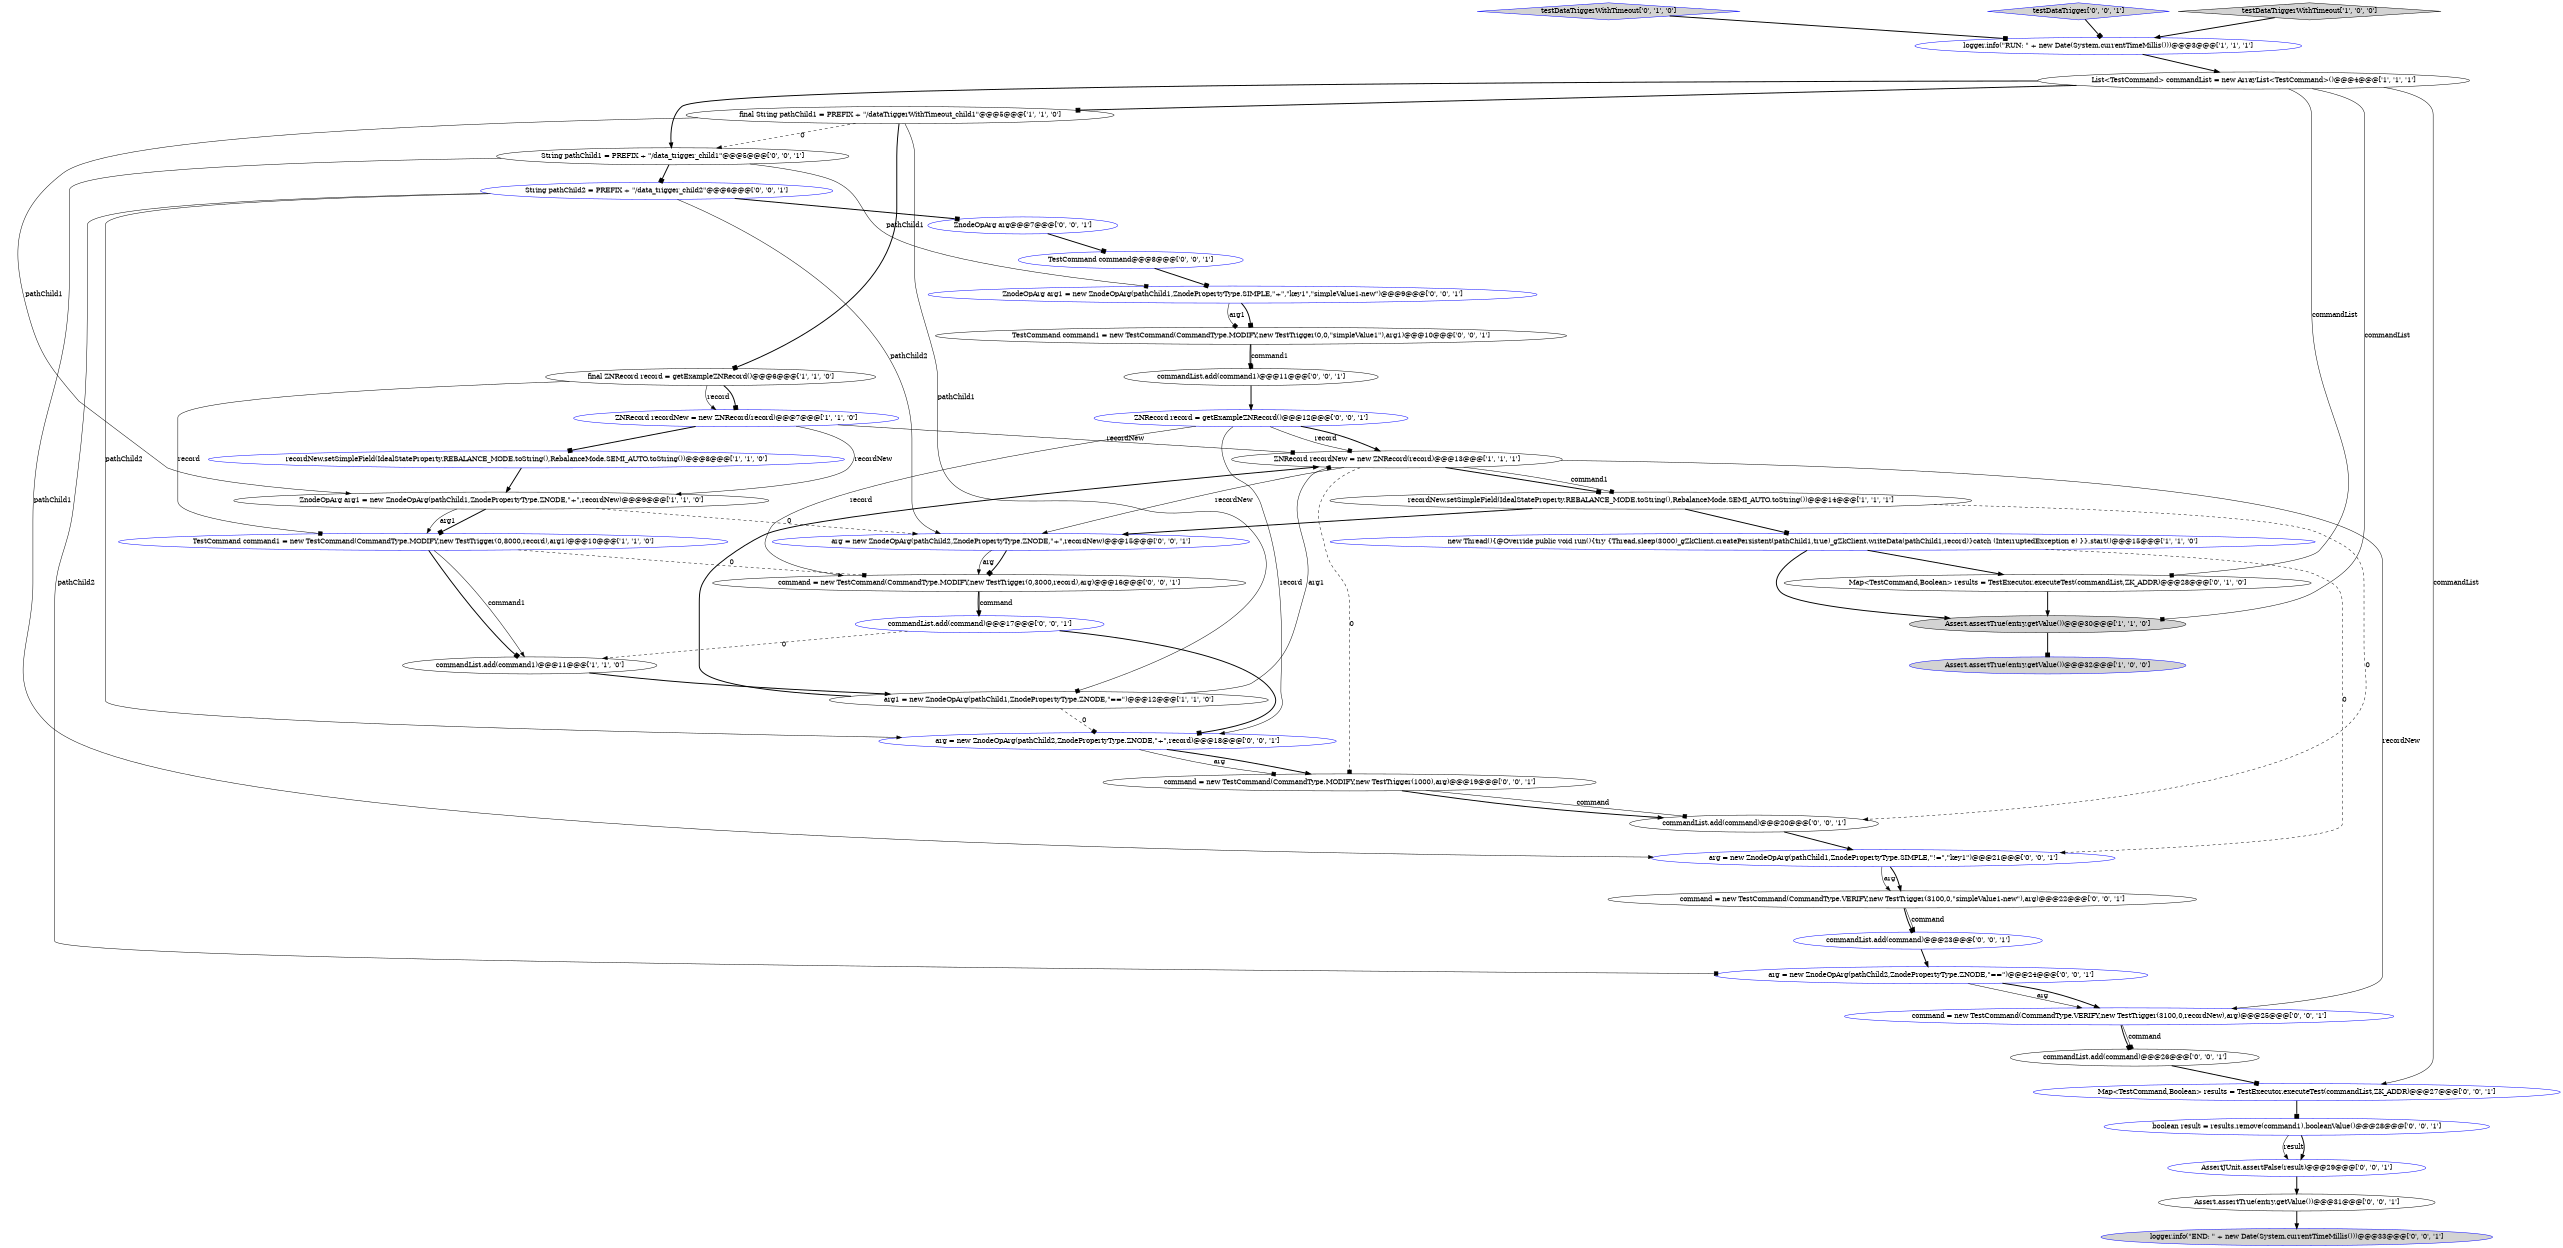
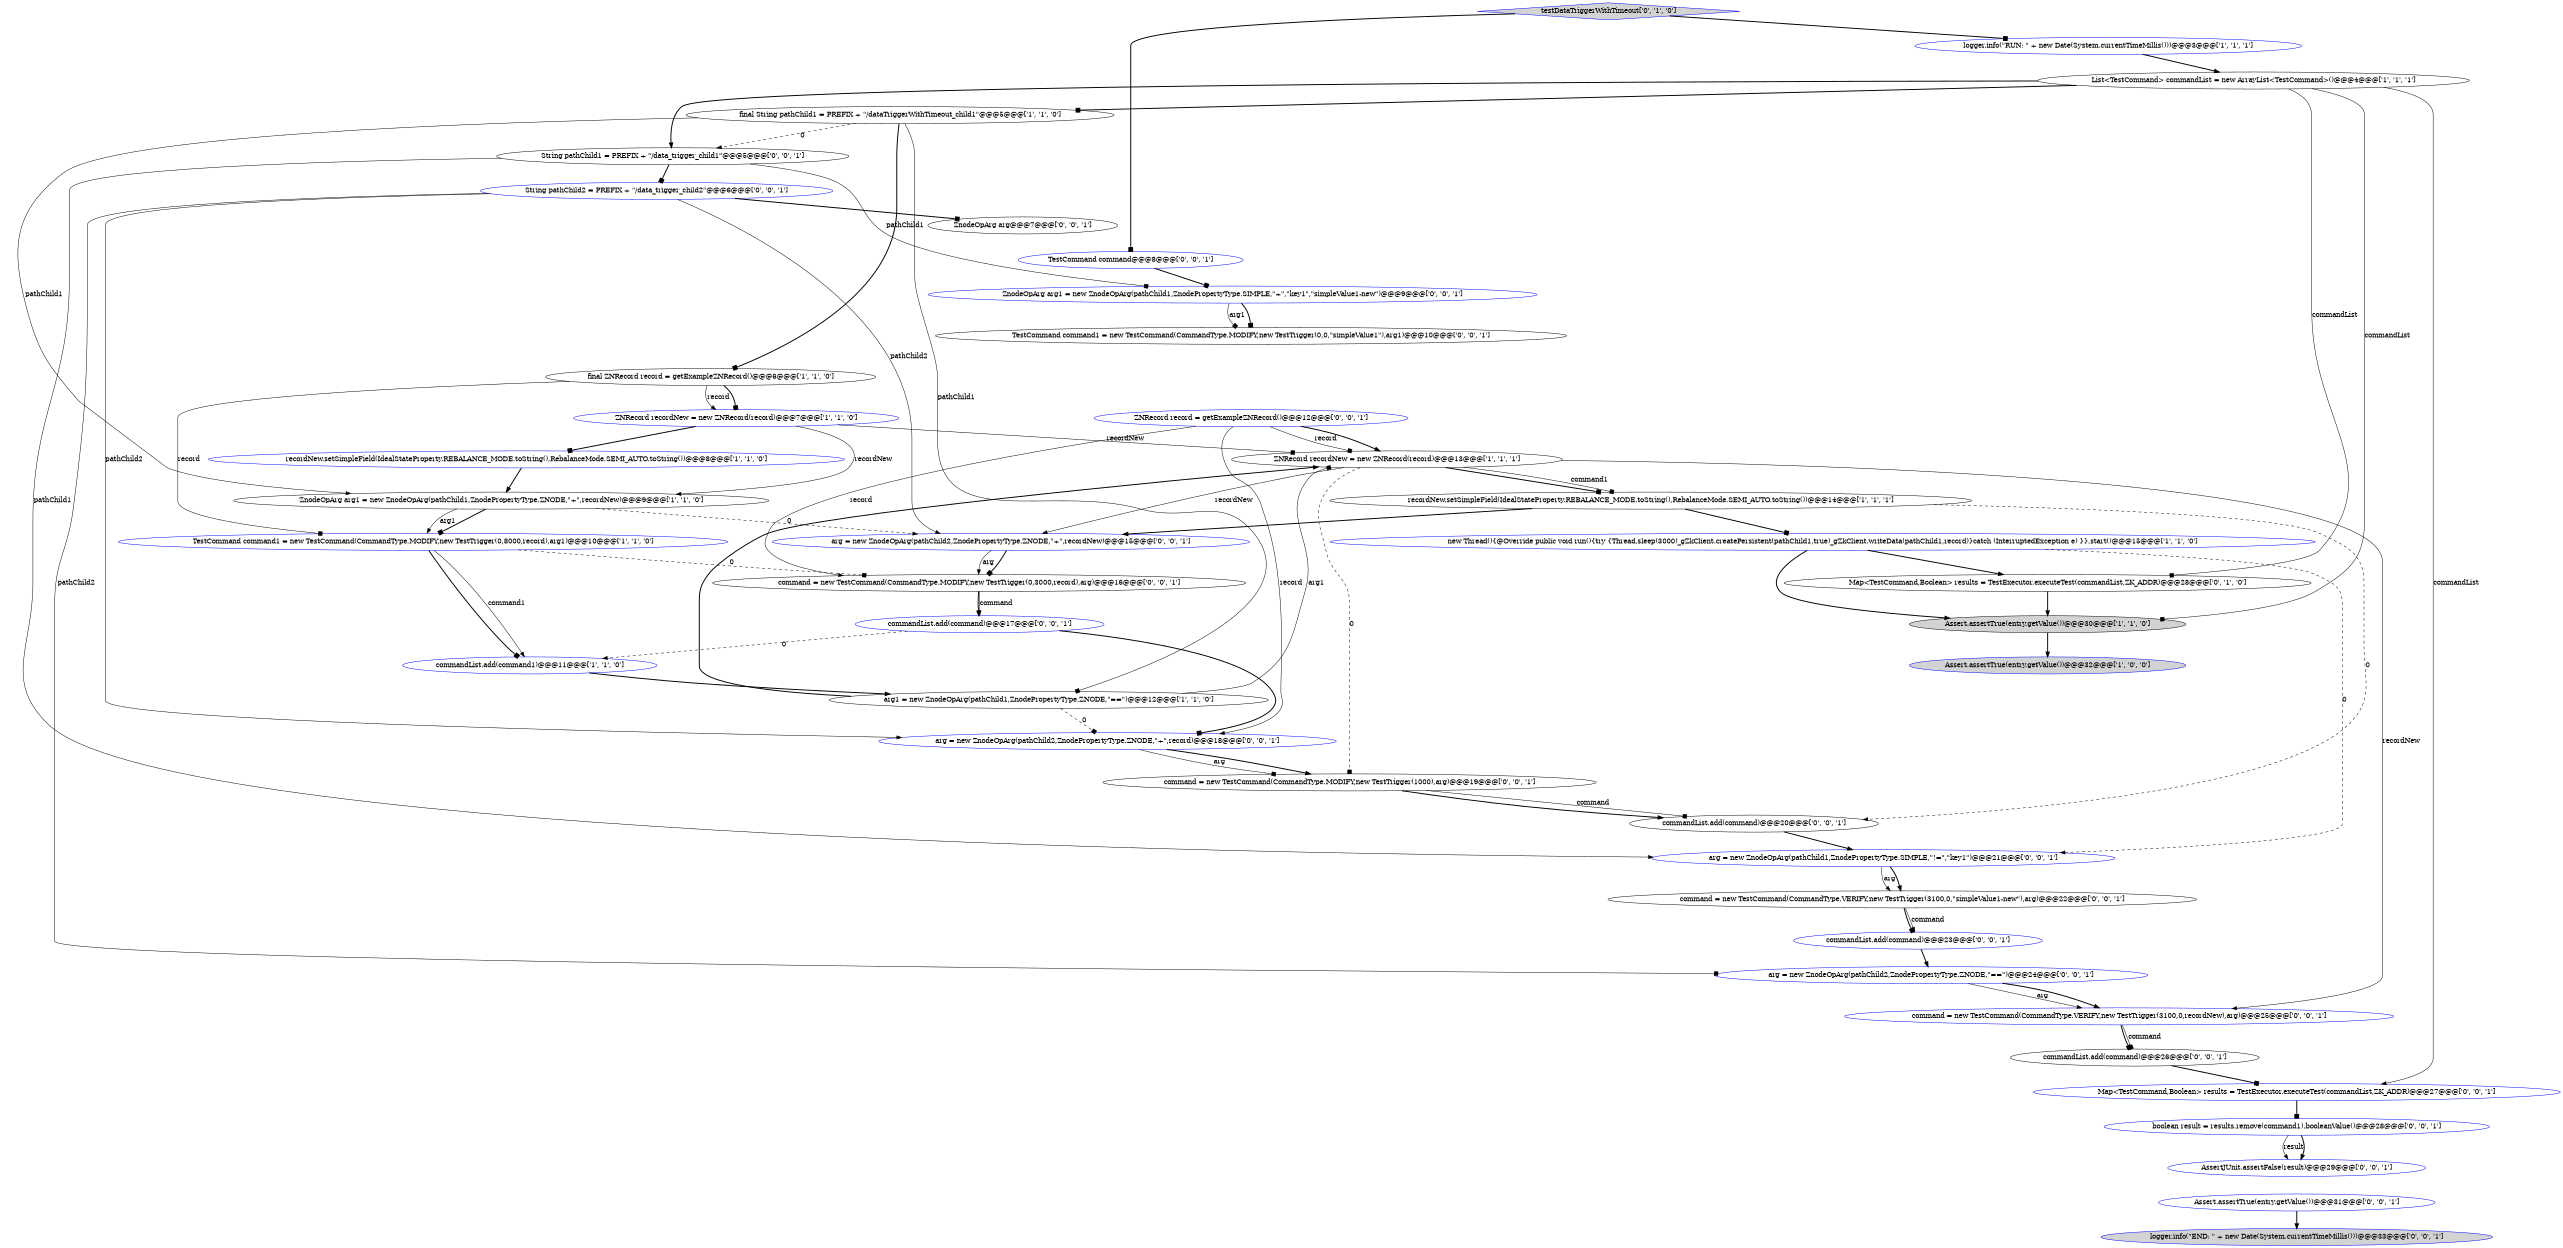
  digraph {
    node [color=blue fillcolor=white shape=ellipse style=filled]
    edge [arrowhead=normal style=bold]
    n1 [label="logger.info(\"RUN: \" + new Date(System.currentTimeMillis()))@@@3@@@['1', '1', '1']"]
    n2 [color=black label="List<TestCommand> commandList = new ArrayList<TestCommand>()@@@4@@@['1', '1', '1']"]
    n3 [color=black fillcolor=lightgray label="Assert.assertTrue(entry.getValue())@@@30@@@['1', '1', '0']"]
    n4 [color=black label="Map<TestCommand,Boolean> results = TestExecutor.executeTest(commandList,ZK_ADDR)@@@28@@@['0', '1', '0']"]
    n5 [color=black label="final String pathChild1 = PREFIX + \"/dataTriggerWithTimeout_child1\"@@@5@@@['1', '1', '0']"]
    n6 [color=black label="String pathChild1 = PREFIX + \"/data_trigger_child1\"@@@5@@@['0', '0', '1']"]
    n7 [label="Map<TestCommand,Boolean> results = TestExecutor.executeTest(commandList,ZK_ADDR)@@@27@@@['0', '0', '1']"]
-   n8 [color=black label="Assert.assertTrue(entry.getValue())@@@31@@@['0', '0', '1']"]
+   n8 [label="Assert.assertTrue(entry.getValue())@@@31@@@['0', '0', '1']"]
    n9 [fillcolor=lightgray label="logger.info(\"END: \" + new Date(System.currentTimeMillis()))@@@33@@@['0', '0', '1']"]
    n10 [color=black label="command = new TestCommand(CommandType.VERIFY,new TestTrigger(3100,0,\"simpleValue1-new\"),arg)@@@22@@@['0', '0', '1']"]
    n11 [label="commandList.add(command)@@@23@@@['0', '0', '1']"]
    n12 [label="arg = new ZnodeOpArg(pathChild2,ZnodePropertyType.ZNODE,\"==\")@@@24@@@['0', '0', '1']"]
    n13 [color=black label="ZNRecord recordNew = new ZNRecord(record)@@@13@@@['1', '1', '1']"]
    n14 [label="arg = new ZnodeOpArg(pathChild2,ZnodePropertyType.ZNODE,\"+\",recordNew)@@@15@@@['0', '0', '1']"]
    n15 [color=black label="command = new TestCommand(CommandType.MODIFY,new TestTrigger(1000),arg)@@@19@@@['0', '0', '1']"]
    n16 [color=black label="recordNew.setSimpleField(IdealStateProperty.REBALANCE_MODE.toString(),RebalanceMode.SEMI_AUTO.toString())@@@14@@@['1', '1', '1']"]
    n17 [label="command = new TestCommand(CommandType.VERIFY,new TestTrigger(3100,0,recordNew),arg)@@@25@@@['0', '0', '1']"]
    n18 [color=black label="command = new TestCommand(CommandType.MODIFY,new TestTrigger(0,3000,record),arg)@@@16@@@['0', '0', '1']"]
    n19 [color=black label="commandList.add(command)@@@20@@@['0', '0', '1']"]
    n20 [label="new Thread(){@Override public void run(){try {Thread.sleep(3000)_gZkClient.createPersistent(pathChild1,true)_gZkClient.writeData(pathChild1,record)}catch (InterruptedException e) }}.start()@@@15@@@['1', '1', '0']"]
    n21 [color=black label="commandList.add(command)@@@26@@@['0', '0', '1']"]
    n22 [label="arg = new ZnodeOpArg(pathChild1,ZnodePropertyType.SIMPLE,\"!=\",\"key1\")@@@21@@@['0', '0', '1']"]
    n23 [fillcolor=lightgray label="Assert.assertTrue(entry.getValue())@@@32@@@['1', '0', '0']"]
    n24 [color=black label="final ZNRecord record = getExampleZNRecord()@@@6@@@['1', '1', '0']"]
    n25 [label="ZNRecord recordNew = new ZNRecord(record)@@@7@@@['1', '1', '0']"]
    n26 [label="TestCommand command1 = new TestCommand(CommandType.MODIFY,new TestTrigger(0,8000,record),arg1)@@@10@@@['1', '1', '0']"]
    n27 [color=black label="ZnodeOpArg arg1 = new ZnodeOpArg(pathChild1,ZnodePropertyType.ZNODE,\"+\",recordNew)@@@9@@@['1', '1', '0']"]
    n28 [label="recordNew.setSimpleField(IdealStateProperty.REBALANCE_MODE.toString(),RebalanceMode.SEMI_AUTO.toString())@@@8@@@['1', '1', '0']"]
-   n29 [color=black label="commandList.add(command1)@@@11@@@['1', '1', '0']"]
-   n30 [label="ZnodeOpArg arg@@@7@@@['0', '0', '1']"]
+   n29 [label="commandList.add(command1)@@@11@@@['1', '1', '0']"]
+   n30 [color=black label="ZnodeOpArg arg@@@7@@@['0', '0', '1']"]
    n31 [label="TestCommand command@@@8@@@['0', '0', '1']"]
    n32 [label="ZnodeOpArg arg1 = new ZnodeOpArg(pathChild1,ZnodePropertyType.SIMPLE,\"+\",\"key1\",\"simpleValue1-new\")@@@9@@@['0', '0', '1']"]
-   n33 [fillcolor=lightgray label="testDataTrigger['0', '0', '1']" shape=diamond]
-   n34 [color=black label="commandList.add(command1)@@@11@@@['0', '0', '1']"]
    n35 [label="ZNRecord record = getExampleZNRecord()@@@12@@@['0', '0', '1']"]
    n36 [label="arg = new ZnodeOpArg(pathChild2,ZnodePropertyType.ZNODE,\"+\",record)@@@18@@@['0', '0', '1']"]
-   n37 [color=black fillcolor=lightgray label="testDataTriggerWithTimeout['1', '0', '0']" shape=diamond]
    n38 [label="boolean result = results.remove(command1).booleanValue()@@@28@@@['0', '0', '1']"]
    n39 [label="AssertJUnit.assertFalse(result)@@@29@@@['0', '0', '1']"]
    n40 [fillcolor=lightgray label="testDataTriggerWithTimeout['0', '1', '0']" shape=diamond]
    n41 [label="String pathChild2 = PREFIX + \"/data_trigger_child2\"@@@6@@@['0', '0', '1']"]
    n42 [label="commandList.add(command)@@@17@@@['0', '0', '1']"]
    n43 [color=black label="arg1 = new ZnodeOpArg(pathChild1,ZnodePropertyType.ZNODE,\"==\")@@@12@@@['1', '1', '0']"]
    n44 [color=black label="TestCommand command1 = new TestCommand(CommandType.MODIFY,new TestTrigger(0,0,\"simpleValue1\"),arg1)@@@10@@@['0', '0', '1']"]
    n1 -> n2
    n2 -> n3 [arrowhead=box label=commandList style=solid]
    n2 -> n4 [arrowhead=box label=commandList style=solid]
    n2 -> n5 [arrowhead=box]
    n2 -> n6
    n2 -> n7 [label=commandList style=solid]
-   n3 -> n23 [arrowhead=box]
+   n3 -> n23
    n4 -> n3
    n5 -> n6 [label=0 style=dashed]
    n5 -> n24 [arrowhead=box]
    n5 -> n27 [label=pathChild1 style=solid]
    n5 -> n43 [arrowhead=box label=pathChild1 style=solid]
    n6 -> n22 [label=pathChild1 style=solid]
    n6 -> n32 [arrowhead=box label=pathChild1 style=solid]
    n6 -> n41 [arrowhead=box]
    n7 -> n38 [arrowhead=box]
    n8 -> n9
    n10 -> n11 [arrowhead=box]
    n10 -> n11 [label=command style=solid]
    n11 -> n12
    n12 -> n17 [label=arg style=solid]
    n12 -> n17
    n13 -> n14 [label=recordNew style=solid]
    n13 -> n15 [arrowhead=box label=0 style=dashed]
    n13 -> n16 [arrowhead=box]
    n13 -> n16 [arrowhead=box label=command1 style=solid]
    n13 -> n17 [label=recordNew style=solid]
    n14 -> n18 [arrowhead=box]
    n14 -> n18 [label=arg style=solid]
    n15 -> n19 [arrowhead=box label=command style=solid]
    n15 -> n19
    n16 -> n14
    n16 -> n19 [label=0 style=dashed]
    n16 -> n20 [arrowhead=box]
    n17 -> n21 [arrowhead=box]
    n17 -> n21 [arrowhead=box label=command style=solid]
    n18 -> n42
    n18 -> n42 [label=command style=solid]
    n19 -> n22
    n20 -> n3
    n20 -> n4
    n20 -> n22 [label=0 style=dashed]
    n21 -> n7 [arrowhead=box]
    n22 -> n10 [label=arg style=solid]
    n22 -> n10
    n24 -> n25 [arrowhead=box]
    n24 -> n25 [label=record style=solid]
    n24 -> n26 [arrowhead=box label=record style=solid]
    n25 -> n13 [arrowhead=box label=recordNew style=solid]
    n25 -> n27 [label=recordNew style=solid]
    n25 -> n28 [arrowhead=box]
    n26 -> n18 [arrowhead=box label=0 style=dashed]
    n26 -> n29 [arrowhead=box]
    n26 -> n29 [label=command1 style=solid]
    n27 -> n14 [label=0 style=dashed]
    n27 -> n26 [arrowhead=box]
    n27 -> n26 [label=arg1 style=solid]
    n28 -> n27
    n29 -> n43
-   n30 -> n31 [arrowhead=box]
+   n40 -> n31 [arrowhead=box]
    n31 -> n32 [arrowhead=box]
    n32 -> n44 [arrowhead=box]
    n32 -> n44 [arrowhead=box label=arg1 style=solid]
-   n33 -> n1 [arrowhead=box]
-   n34 -> n35
    n35 -> n13
    n35 -> n13 [arrowhead=box label=record style=solid]
    n35 -> n18 [label=record style=solid]
    n35 -> n36 [label=record style=solid]
    n36 -> n15 [arrowhead=box label=arg style=solid]
    n36 -> n15
-   n37 -> n1
    n38 -> n39 [label=result style=solid]
    n38 -> n39
-   n39 -> n8
    n40 -> n1 [arrowhead=box]
    n41 -> n12 [arrowhead=box label=pathChild2 style=solid]
    n41 -> n14 [label=pathChild2 style=solid]
    n41 -> n30 [arrowhead=box]
    n41 -> n36 [label=pathChild2 style=solid]
    n42 -> n29 [label=0 style=dashed]
    n42 -> n36 [arrowhead=box]
    n43 -> n13
    n43 -> n13 [arrowhead=box label=arg1 style=solid]
    n43 -> n36 [arrowhead=box label=0 style=dashed]
-   n44 -> n34 [arrowhead=box label=command1 style=solid]
-   n44 -> n34
  }
